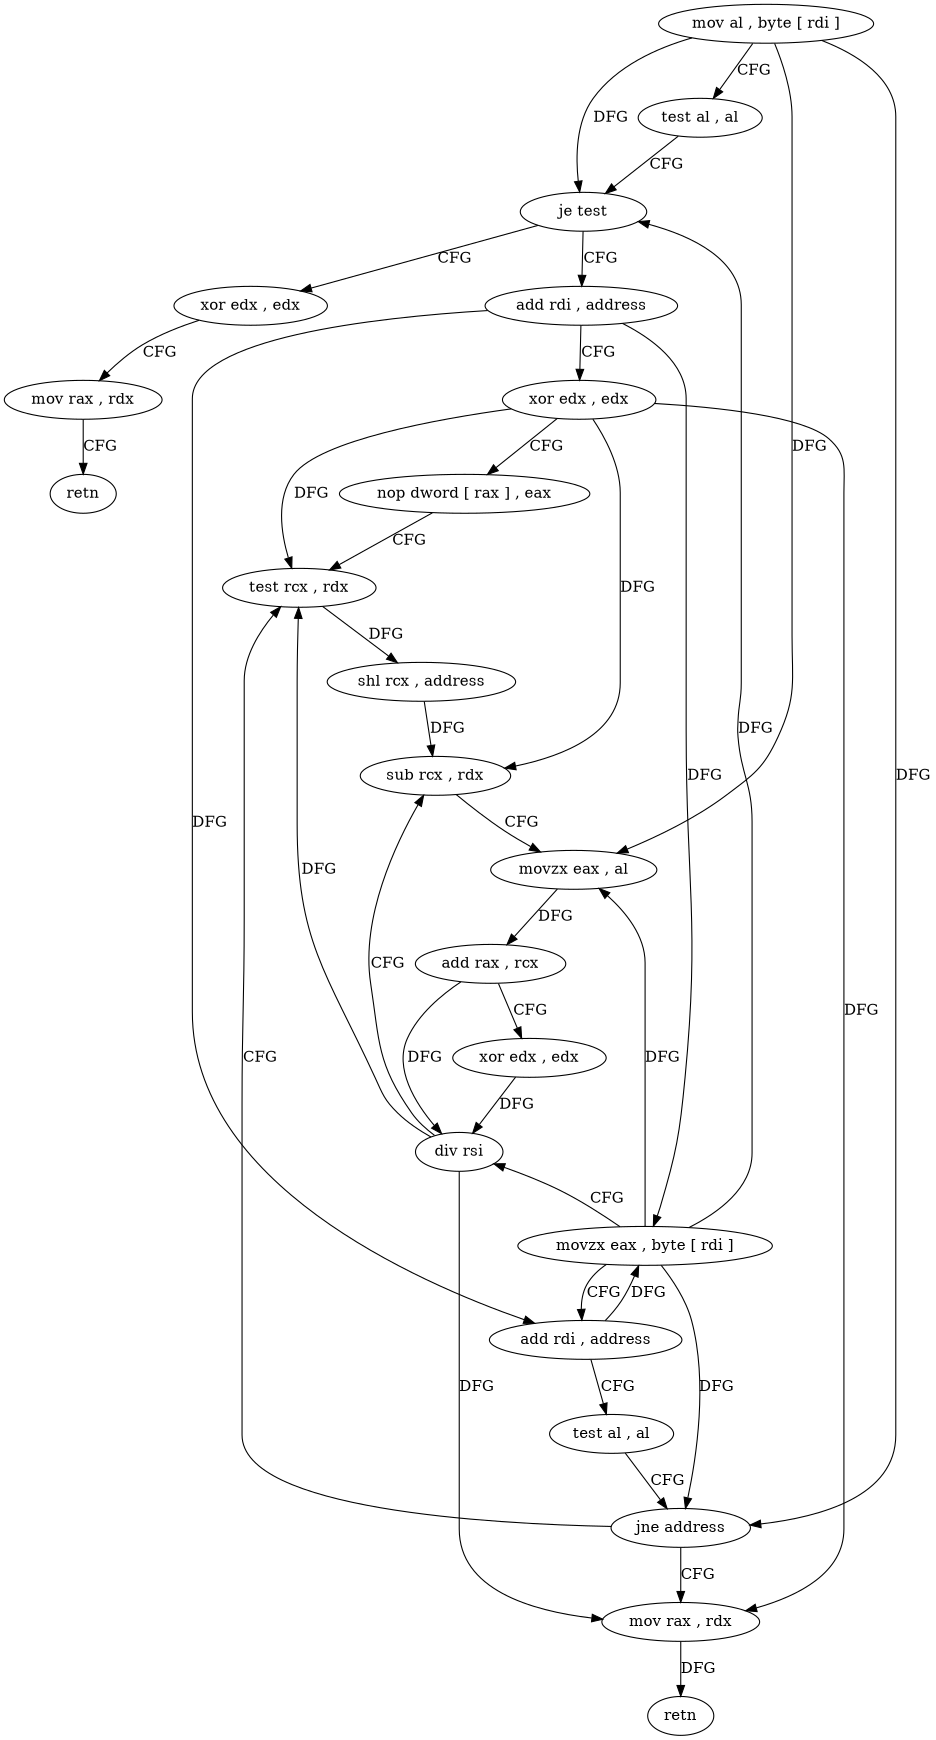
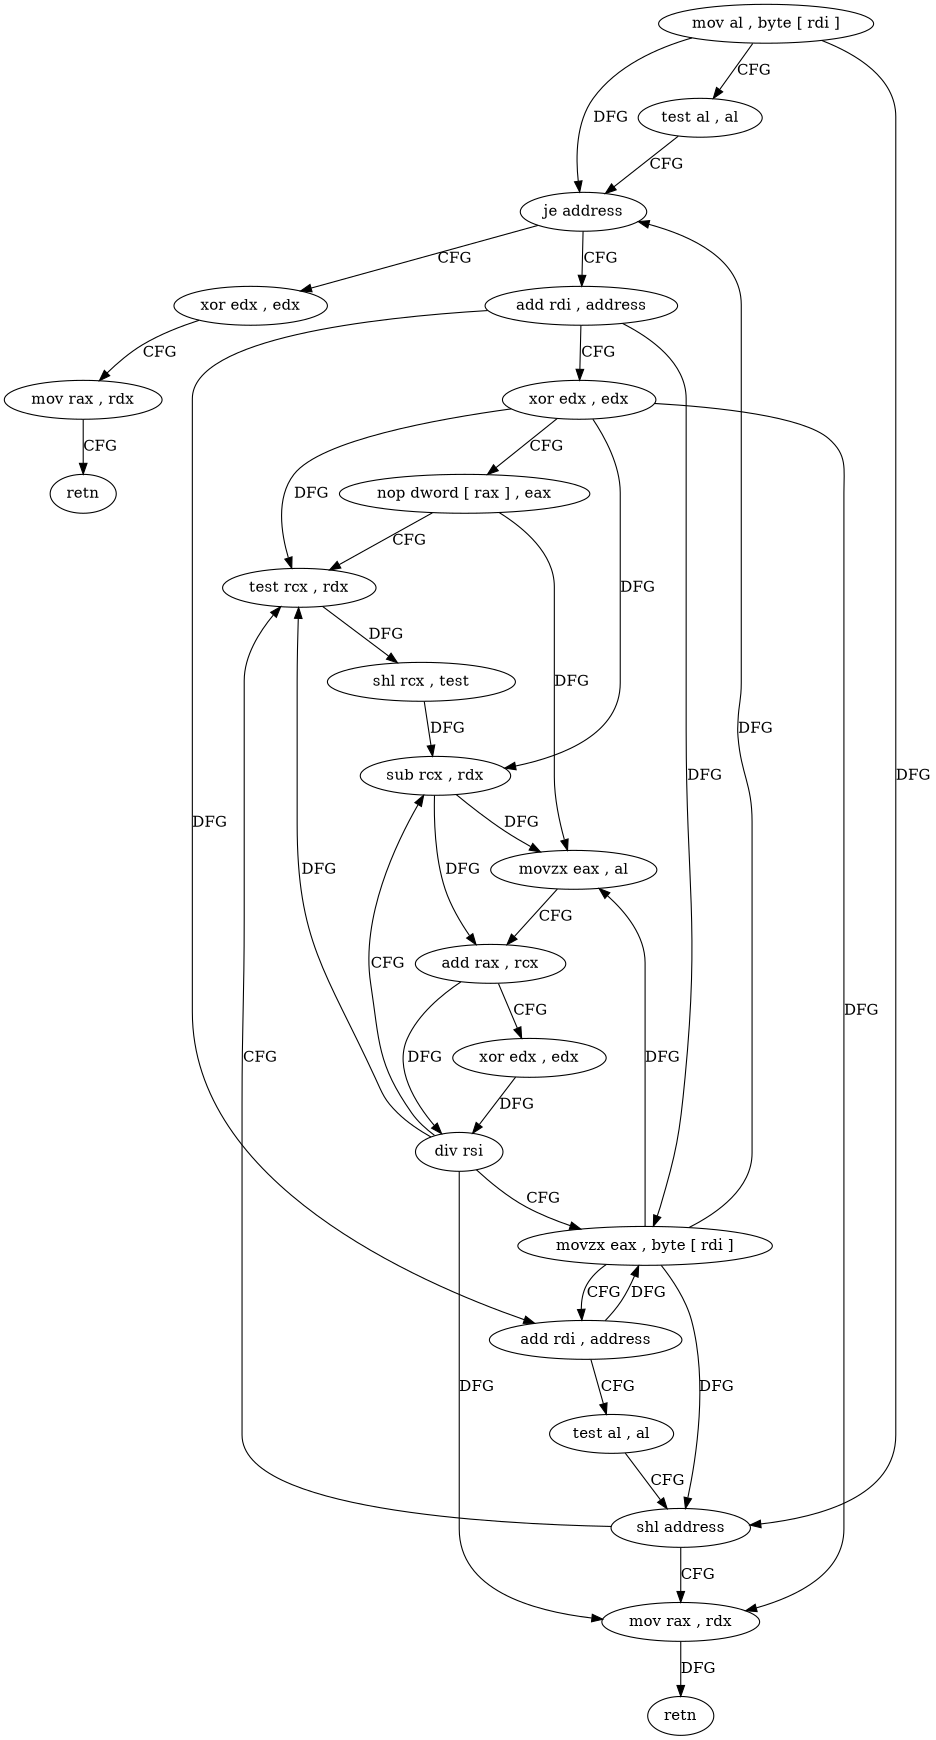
  digraph {
    n1 [label="mov al , byte [ rdi ]"]
    n2 [label="test al , al"]
-   n3 [label="je test"]
+   n3 [label="je address"]
    n4 [label="movzx eax , al"]
-   n5 [label="jne address"]
+   n5 [label="shl address"]
    n6 [label="xor edx , edx"]
    n7 [label="add rdi , address"]
    n8 [label="add rax , rcx"]
    n9 [label="test rcx , rdx"]
    n10 [label="mov rax , rdx"]
    n11 [label="mov rax , rdx"]
    n12 [label="xor edx , edx"]
    n13 [label="movzx eax , byte [ rdi ]"]
    n14 [label="add rdi , address"]
    n15 [label=retn]
    n16 [label="nop dword [ rax ] , eax"]
    n17 [label="sub rcx , rdx"]
    n18 [label="test al , al"]
-   n19 [label="shl rcx , address"]
+   n19 [label="shl rcx , test"]
    n20 [label=retn]
    n21 [label="xor edx , edx"]
    n22 [label="div rsi"]
    n1 -> n2 [label=CFG]
    n1 -> n3 [label=DFG]
-   n1 -> n4 [label=DFG]
+   n16 -> n4 [label=DFG]
    n1 -> n5 [label=DFG]
    n2 -> n3 [label=CFG]
    n3 -> n6 [label=CFG]
    n3 -> n7 [label=CFG]
-   n4 -> n8 [label=DFG]
+   n4 -> n8 [label=CFG]
    n5 -> n9 [label=CFG]
    n5 -> n10 [label=CFG]
    n6 -> n11 [label=CFG]
    n7 -> n12 [label=CFG]
    n7 -> n13 [label=DFG]
    n7 -> n14 [label=DFG]
    n8 -> n21 [label=CFG]
    n8 -> n22 [label=DFG]
    n9 -> n19 [label=DFG]
    n10 -> n20 [label=DFG]
    n11 -> n15 [label=CFG]
    n12 -> n9 [label=DFG]
    n12 -> n10 [label=DFG]
    n12 -> n16 [label=CFG]
    n12 -> n17 [label=DFG]
    n13 -> n3 [label=DFG]
    n13 -> n4 [label=DFG]
    n13 -> n5 [label=DFG]
    n13 -> n14 [label=CFG]
    n14 -> n13 [label=DFG]
    n14 -> n18 [label=CFG]
    n16 -> n9 [label=CFG]
-   n17 -> n4 [label=CFG]
+   n17 -> n4 [label=DFG]
+   n17 -> n8 [label=DFG]
    n18 -> n5 [label=CFG]
    n19 -> n17 [label=DFG]
    n21 -> n22 [label=DFG]
    n22 -> n9 [label=DFG]
    n22 -> n10 [label=DFG]
-   n13 -> n22 [label=CFG]
+   n22 -> n13 [label=CFG]
    n22 -> n17 [label=CFG]
  }
